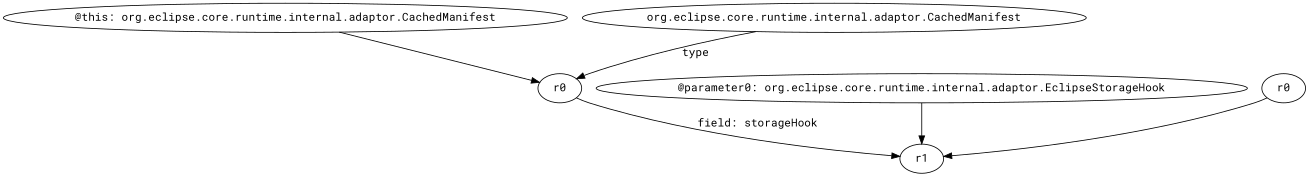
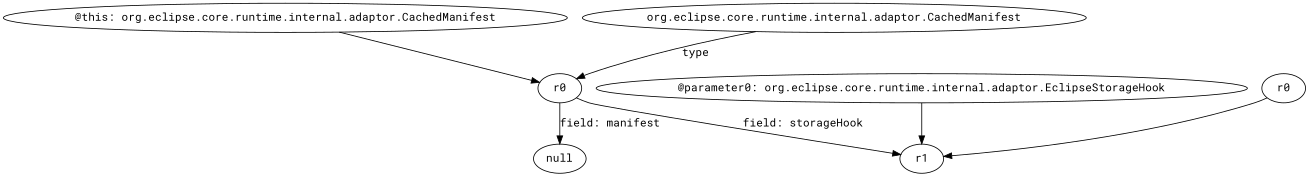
  digraph {
    fontname="Roboto Mono"
    node [fontname="Roboto Mono"]
    edge [fontname="Roboto Mono"]
    n1 [label="@this: org.eclipse.core.runtime.internal.adaptor.CachedManifest"]
    n2 [label=r0]
    n3 [label=r1]
+   n4 [label=null]
    n5 [label="org.eclipse.core.runtime.internal.adaptor.CachedManifest"]
    n6 [label="@parameter0: org.eclipse.core.runtime.internal.adaptor.EclipseStorageHook"]
    n7 [label=r0]
    n1 -> n2
    n2 -> n3 [label="field: storageHook"]
+   n2 -> n4 [label="field: manifest"]
    n5 -> n2 [label=type]
    n6 -> n3
    n7 -> n3
  }
